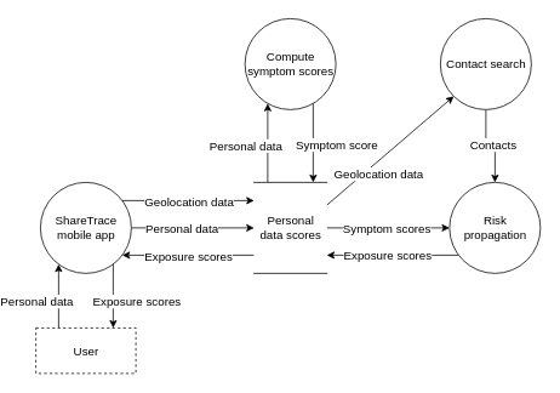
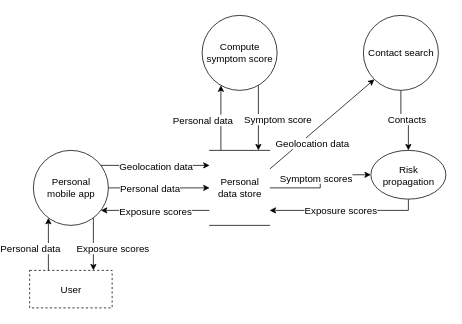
  <mxCell id="0" />
  <mxCell id="1" parent="0" />
  <mxCell id="2" style="edgeStyle=orthogonalEdgeStyle;rounded=0;orthogonalLoop=1;jettySize=auto;html=1;fontSize=13;" parent="1" source="4" target="16" edge="1"><mxGeometry relative="1" as="geometry"><Array as="points"><mxPoint x="325" y="160" /><mxPoint x="325" y="160" /></Array></mxGeometry></mxCell>
  <mxCell id="3" value="Symptom score" style="edgeLabel;html=1;align=center;verticalAlign=middle;resizable=0;points=[];fontSize=13;" parent="2" vertex="1" connectable="0"><mxGeometry relative="1" as="geometry"><mxPoint x="25" y="2" as="offset" /></mxGeometry></mxCell>
- <mxCell id="4" value="Compute&lt;br style=&quot;font-size: 13px;&quot;&gt;symptom scores" style="shape=ellipse;html=1;dashed=0;whitespace=wrap;perimeter=ellipsePerimeter;fontSize=13;" parent="1" vertex="1"><mxGeometry x="250" y="20" width="100" height="100" as="geometry" /></mxCell>
+ <mxCell id="4" value="Compute&lt;br style=&quot;font-size: 13px;&quot;&gt;symptom score" style="shape=ellipse;html=1;dashed=0;whitespace=wrap;perimeter=ellipsePerimeter;fontSize=13;" parent="1" vertex="1"><mxGeometry x="250" y="20" width="100" height="100" as="geometry" /></mxCell>
  <mxCell id="5" style="edgeStyle=orthogonalEdgeStyle;rounded=0;orthogonalLoop=1;jettySize=auto;html=1;fontSize=13;" parent="1" source="7" target="21" edge="1"><mxGeometry relative="1" as="geometry"><Array as="points"><mxPoint x="45" y="330" /><mxPoint x="45" y="330" /></Array></mxGeometry></mxCell>
  <mxCell id="6" value="Personal data" style="edgeLabel;html=1;align=center;verticalAlign=middle;resizable=0;points=[];fontSize=13;" parent="5" vertex="1" connectable="0"><mxGeometry relative="1" as="geometry"><mxPoint x="-25" y="5" as="offset" /></mxGeometry></mxCell>
  <mxCell id="7" value="User" style="html=1;dashed=1;whitespace=wrap;fontSize=13;" parent="1" vertex="1"><mxGeometry x="20" y="360" width="110" height="50" as="geometry" /></mxCell>
  <mxCell id="8" style="edgeStyle=orthogonalEdgeStyle;rounded=0;orthogonalLoop=1;jettySize=auto;html=1;fontSize=13;" parent="1" target="4" edge="1"><mxGeometry relative="1" as="geometry"><mxPoint x="275" y="200" as="sourcePoint" /><mxPoint x="275.02" y="125.726" as="targetPoint" /><Array as="points"><mxPoint x="275" y="160" /><mxPoint x="275" y="160" /></Array></mxGeometry></mxCell>
  <mxCell id="9" value="Personal data" style="edgeLabel;html=1;align=center;verticalAlign=middle;resizable=0;points=[];fontSize=13;" parent="8" vertex="1" connectable="0"><mxGeometry relative="1" as="geometry"><mxPoint x="-25" y="2" as="offset" /></mxGeometry></mxCell>
  <mxCell id="10" style="rounded=0;orthogonalLoop=1;jettySize=auto;html=1;fontSize=13;entryX=0;entryY=1;entryDx=0;entryDy=0;exitX=1;exitY=0.25;exitDx=0;exitDy=0;" parent="1" source="16" target="29" edge="1"><mxGeometry relative="1" as="geometry"><mxPoint x="445" y="225.04" as="targetPoint" /></mxGeometry></mxCell>
  <mxCell id="11" value="Geolocation data" style="edgeLabel;html=1;align=center;verticalAlign=middle;resizable=0;points=[];fontSize=13;" parent="10" vertex="1" connectable="0"><mxGeometry relative="1" as="geometry"><mxPoint x="-13" y="25" as="offset" /></mxGeometry></mxCell>
  <mxCell id="12" value="" style="edgeStyle=orthogonalEdgeStyle;rounded=0;orthogonalLoop=1;jettySize=auto;html=1;fontSize=13;align=left;" parent="1" source="16" target="21" edge="1"><mxGeometry x="-0.062" relative="1" as="geometry"><Array as="points"><mxPoint x="145" y="280" /><mxPoint x="145" y="280" /></Array><mxPoint as="offset" /></mxGeometry></mxCell>
  <mxCell id="13" value="&lt;span style=&quot;&quot;&gt;Exposure scores&lt;/span&gt;" style="edgeLabel;html=1;align=left;verticalAlign=middle;resizable=0;points=[];fontSize=13;" parent="12" vertex="1" connectable="0"><mxGeometry x="0.278" relative="1" as="geometry"><mxPoint x="-29" as="offset" /></mxGeometry></mxCell>
  <mxCell id="14" style="edgeStyle=orthogonalEdgeStyle;rounded=0;orthogonalLoop=1;jettySize=auto;html=1;exitX=1;exitY=0.5;exitDx=0;exitDy=0;fontSize=13;startArrow=none;startFill=0;" parent="1" source="16" target="28" edge="1"><mxGeometry relative="1" as="geometry" /></mxCell>
  <mxCell id="15" value="Symptom scores" style="edgeLabel;html=1;align=left;verticalAlign=middle;resizable=0;points=[];fontSize=13;" parent="14" vertex="1" connectable="0"><mxGeometry x="0.061" relative="1" as="geometry"><mxPoint x="-56" as="offset" /></mxGeometry></mxCell>
- <mxCell id="16" value="Personal&lt;br style=&quot;font-size: 13px;&quot;&gt;data scores" style="html=1;dashed=0;whitespace=wrap;shape=partialRectangle;right=0;left=0;fontSize=13;" parent="1" vertex="1"><mxGeometry x="260" y="200" width="80" height="100" as="geometry" /></mxCell>
+ <mxCell id="16" value="Personal&lt;br style=&quot;font-size: 13px;&quot;&gt;data store" style="html=1;dashed=0;whitespace=wrap;shape=partialRectangle;right=0;left=0;fontSize=13;" parent="1" vertex="1"><mxGeometry x="260" y="200" width="80" height="100" as="geometry" /></mxCell>
  <mxCell id="17" style="edgeStyle=orthogonalEdgeStyle;rounded=0;orthogonalLoop=1;jettySize=auto;html=1;fontSize=13;" parent="1" source="21" target="16" edge="1"><mxGeometry relative="1" as="geometry"><Array as="points"><mxPoint x="145" y="250" /><mxPoint x="145" y="250" /></Array></mxGeometry></mxCell>
  <mxCell id="18" value="Personal data" style="edgeLabel;html=1;align=left;verticalAlign=middle;resizable=0;points=[];fontSize=13;" parent="17" vertex="1" connectable="0"><mxGeometry relative="1" as="geometry"><mxPoint x="-54" as="offset" /></mxGeometry></mxCell>
  <mxCell id="19" value="" style="edgeStyle=orthogonalEdgeStyle;rounded=0;orthogonalLoop=1;jettySize=auto;html=1;fontSize=13;" parent="1" source="21" target="7" edge="1"><mxGeometry y="60" relative="1" as="geometry"><Array as="points"><mxPoint x="105" y="320" /><mxPoint x="105" y="320" /></Array><mxPoint as="offset" /></mxGeometry></mxCell>
  <mxCell id="20" value="Exposure scores" style="edgeLabel;html=1;align=center;verticalAlign=middle;resizable=0;points=[];fontSize=13;" parent="19" vertex="1" connectable="0"><mxGeometry relative="1" as="geometry"><mxPoint x="25" y="5" as="offset" /></mxGeometry></mxCell>
- <mxCell id="21" value="ShareTrace&lt;br style=&quot;font-size: 13px;&quot;&gt;mobile app" style="shape=ellipse;html=1;dashed=0;whitespace=wrap;perimeter=ellipsePerimeter;fontSize=13;" parent="1" vertex="1"><mxGeometry x="25" y="200" width="100" height="100" as="geometry" /></mxCell>
+ <mxCell id="21" value="Personal&lt;br style=&quot;font-size: 13px;&quot;&gt;mobile app" style="shape=ellipse;html=1;dashed=0;whitespace=wrap;perimeter=ellipsePerimeter;fontSize=13;" parent="1" vertex="1"><mxGeometry x="25" y="200" width="100" height="100" as="geometry" /></mxCell>
  <mxCell id="22" style="edgeStyle=orthogonalEdgeStyle;rounded=0;orthogonalLoop=1;jettySize=auto;html=1;fontSize=13;" parent="1" source="21" target="16" edge="1"><mxGeometry relative="1" as="geometry"><mxPoint x="210" y="235" as="sourcePoint" /><mxPoint x="280" y="225" as="targetPoint" /><Array as="points"><mxPoint x="145" y="220" /><mxPoint x="145" y="220" /></Array></mxGeometry></mxCell>
  <mxCell id="23" value="Geolocation data" style="edgeLabel;html=1;align=left;verticalAlign=middle;resizable=0;points=[];fontSize=13;" parent="22" vertex="1" connectable="0"><mxGeometry relative="1" as="geometry"><mxPoint x="-50" as="offset" /></mxGeometry></mxCell>
  <mxCell id="24" style="edgeStyle=orthogonalEdgeStyle;rounded=0;orthogonalLoop=1;jettySize=auto;html=1;fontSize=13;" parent="1" source="28" target="16" edge="1"><mxGeometry relative="1" as="geometry"><mxPoint x="455.251" y="249.749" as="sourcePoint" /><Array as="points"><mxPoint x="412" y="280" /><mxPoint x="412" y="280" /></Array></mxGeometry></mxCell>
  <mxCell id="25" value="Exposure scores" style="edgeLabel;html=1;align=left;verticalAlign=middle;resizable=0;points=[];fontSize=13;" parent="24" vertex="1" connectable="0"><mxGeometry relative="1" as="geometry"><mxPoint x="-55" y="-1" as="offset" /></mxGeometry></mxCell>
  <mxCell id="26" style="edgeStyle=orthogonalEdgeStyle;rounded=0;orthogonalLoop=1;jettySize=auto;html=1;fontSize=13;startArrow=none;startFill=0;entryX=0.5;entryY=0;entryDx=0;entryDy=0;" parent="1" source="29" target="28" edge="1"><mxGeometry relative="1" as="geometry" /></mxCell>
  <mxCell id="27" value="Contacts" style="edgeLabel;html=1;align=center;verticalAlign=middle;resizable=0;points=[];fontSize=13;" parent="26" vertex="1" connectable="0"><mxGeometry x="0.05" relative="1" as="geometry"><mxPoint y="-2" as="offset" /></mxGeometry></mxCell>
- <mxCell id="28" value="Risk &lt;br&gt;propagation" style="shape=ellipse;html=1;dashed=0;whitespace=wrap;perimeter=ellipsePerimeter;fontSize=13;" parent="1" vertex="1"><mxGeometry x="475" y="200" width="100" height="100" as="geometry" /></mxCell>
+ <mxCell id="28" value="Risk &lt;br&gt;propagation" style="shape=ellipse;html=1;dashed=0;whitespace=wrap;perimeter=ellipsePerimeter;fontSize=13;" parent="1" vertex="1"><mxGeometry x="475" y="200" width="100" height="65" as="geometry" /></mxCell>
  <mxCell id="29" value="Contact search" style="shape=ellipse;html=1;dashed=0;whitespace=wrap;perimeter=ellipsePerimeter;fontSize=13;" parent="1" vertex="1"><mxGeometry x="465" y="20" width="100" height="100" as="geometry" /></mxCell>
